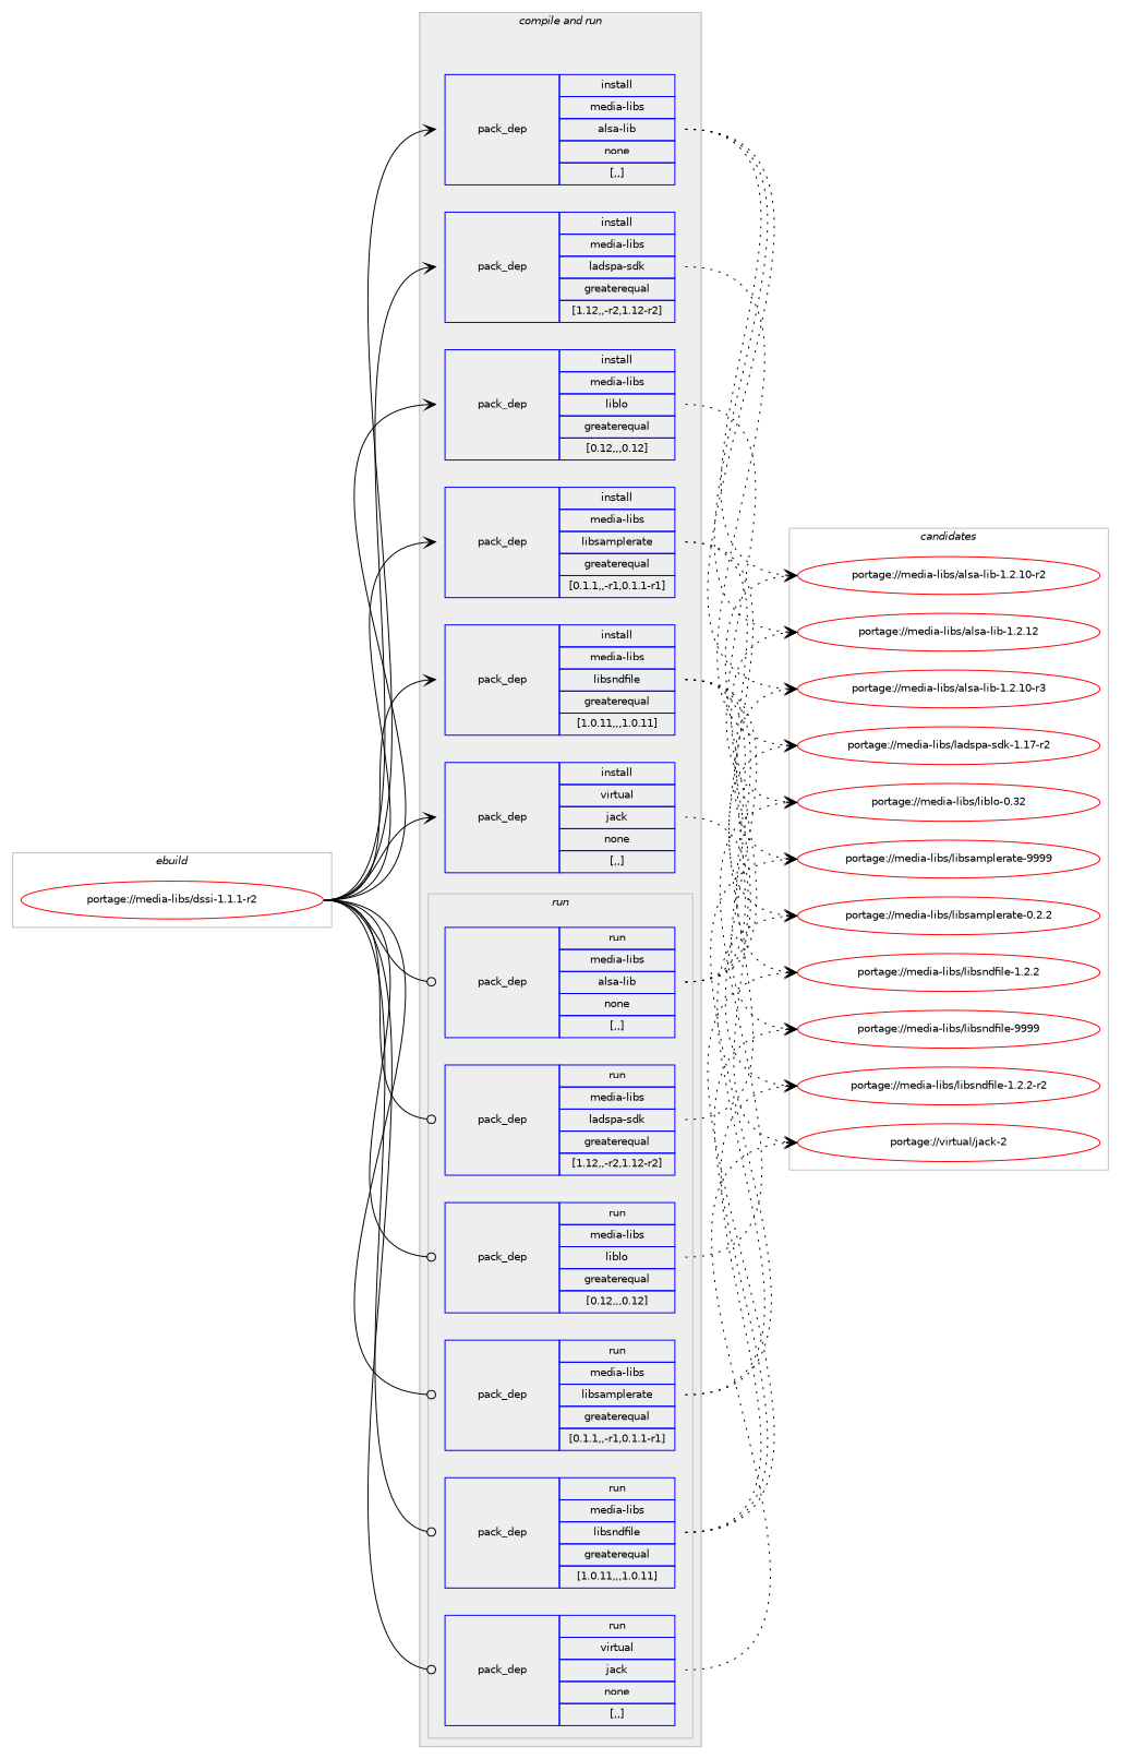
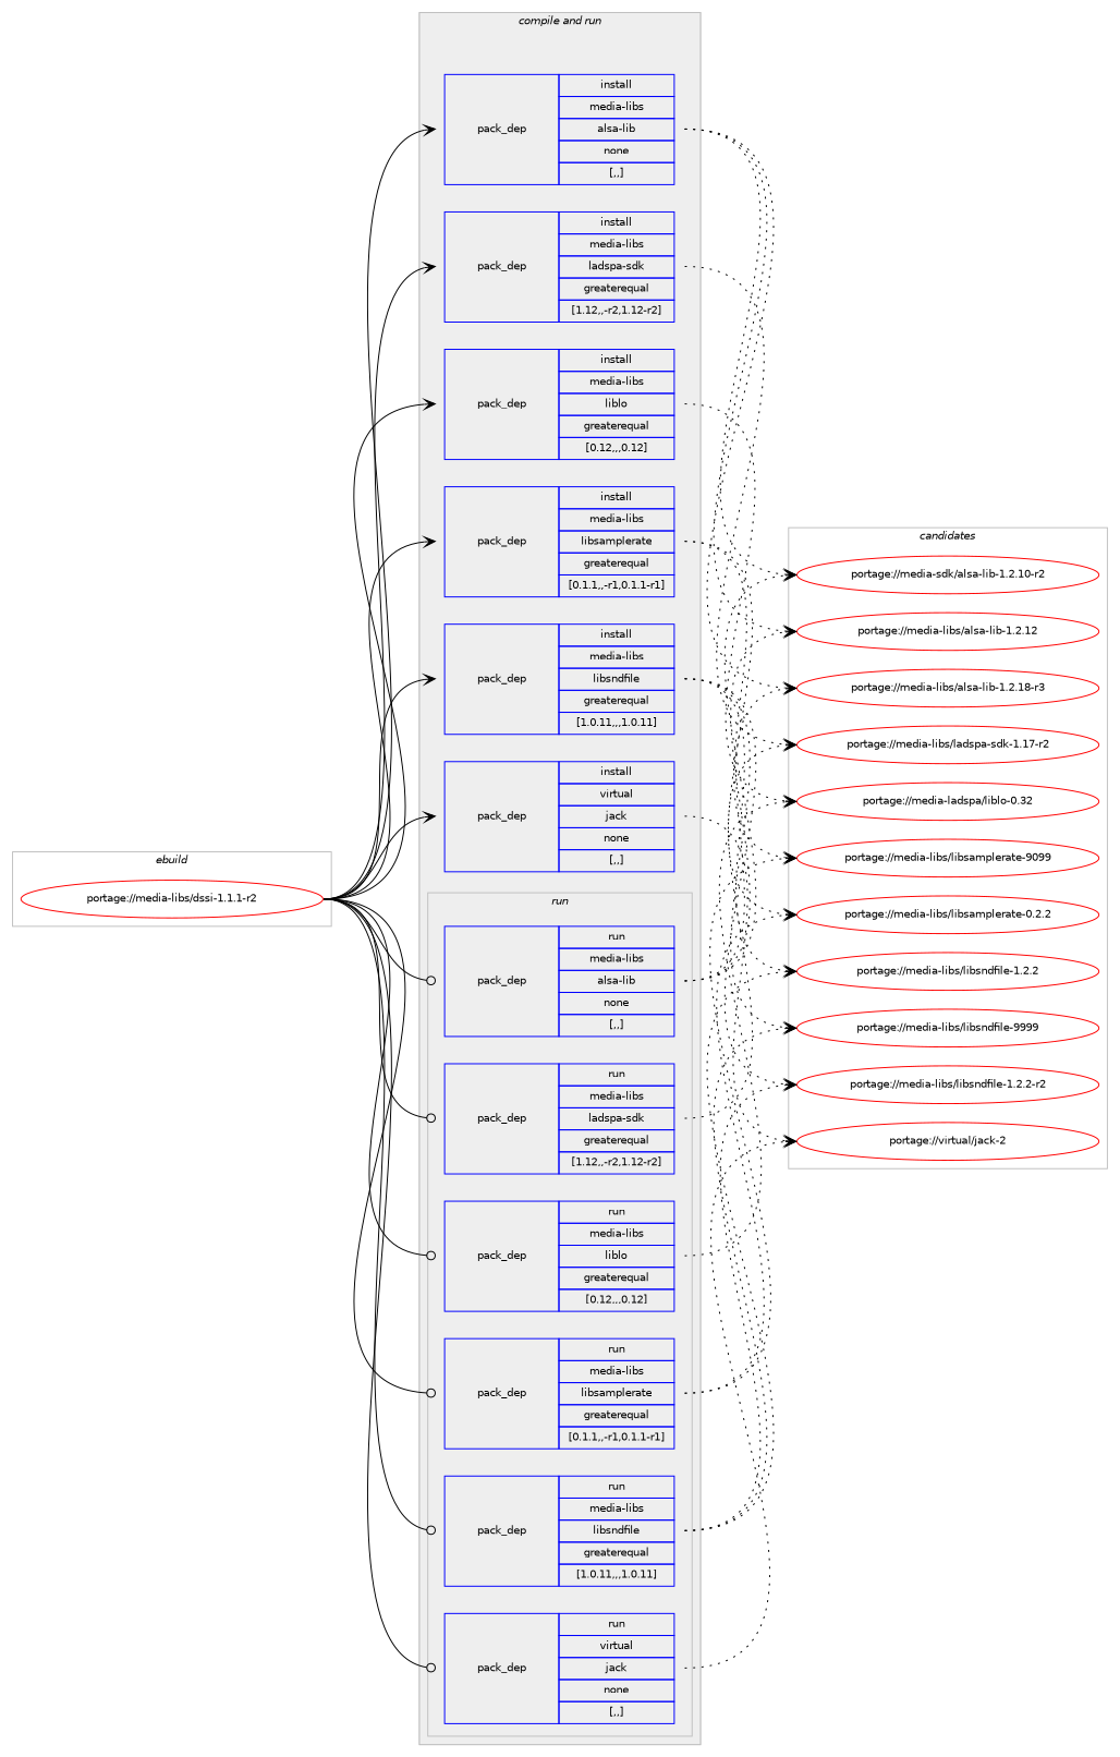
  digraph {
    compound=true
    concentrate=true
    fontname=Helvetica
    fontsize=10
    newrank=true
    rankdir=LR
    ranksep=1.5
    node [color=red fontname=Helvetica fontsize=10]
    edge [arrowhead=vee headport=w style=dotted tailport=e weight=100]
    n1 [label="portage://media-libs/dssi-1.1.1-r2" width=4]
    n2 [color=blue label=<<TABLE BORDER="0" CELLBORDER="1" CELLSPACING="0" CELLPADDING="4" WIDTH="220"><TR><TD ROWSPAN="6" CELLPADDING="30">pack_dep</TD></TR><TR><TD WIDTH="110">install</TD></TR><TR><TD>media-libs</TD></TR><TR><TD>alsa-lib</TD></TR><TR><TD>none</TD></TR><TR><TD>[,,]</TD></TR></TABLE>> shape=none]
    n3 [color=blue label=<<TABLE BORDER="0" CELLBORDER="1" CELLSPACING="0" CELLPADDING="4" WIDTH="220"><TR><TD ROWSPAN="6" CELLPADDING="30">pack_dep</TD></TR><TR><TD WIDTH="110">install</TD></TR><TR><TD>media-libs</TD></TR><TR><TD>ladspa-sdk</TD></TR><TR><TD>greaterequal</TD></TR><TR><TD>[1.12,,-r2,1.12-r2]</TD></TR></TABLE>> shape=none]
    n4 [color=blue label=<<TABLE BORDER="0" CELLBORDER="1" CELLSPACING="0" CELLPADDING="4" WIDTH="220"><TR><TD ROWSPAN="6" CELLPADDING="30">pack_dep</TD></TR><TR><TD WIDTH="110">install</TD></TR><TR><TD>media-libs</TD></TR><TR><TD>liblo</TD></TR><TR><TD>greaterequal</TD></TR><TR><TD>[0.12,,,0.12]</TD></TR></TABLE>> shape=none]
    n5 [color=blue label=<<TABLE BORDER="0" CELLBORDER="1" CELLSPACING="0" CELLPADDING="4" WIDTH="220"><TR><TD ROWSPAN="6" CELLPADDING="30">pack_dep</TD></TR><TR><TD WIDTH="110">install</TD></TR><TR><TD>media-libs</TD></TR><TR><TD>libsamplerate</TD></TR><TR><TD>greaterequal</TD></TR><TR><TD>[0.1.1,,-r1,0.1.1-r1]</TD></TR></TABLE>> shape=none]
    n6 [color=blue label=<<TABLE BORDER="0" CELLBORDER="1" CELLSPACING="0" CELLPADDING="4" WIDTH="220"><TR><TD ROWSPAN="6" CELLPADDING="30">pack_dep</TD></TR><TR><TD WIDTH="110">install</TD></TR><TR><TD>media-libs</TD></TR><TR><TD>libsndfile</TD></TR><TR><TD>greaterequal</TD></TR><TR><TD>[1.0.11,,,1.0.11]</TD></TR></TABLE>> shape=none]
    n7 [color=blue label=<<TABLE BORDER="0" CELLBORDER="1" CELLSPACING="0" CELLPADDING="4" WIDTH="220"><TR><TD ROWSPAN="6" CELLPADDING="30">pack_dep</TD></TR><TR><TD WIDTH="110">install</TD></TR><TR><TD>virtual</TD></TR><TR><TD>jack</TD></TR><TR><TD>none</TD></TR><TR><TD>[,,]</TD></TR></TABLE>> shape=none]
    n8 [color=blue label=<<TABLE BORDER="0" CELLBORDER="1" CELLSPACING="0" CELLPADDING="4" WIDTH="220"><TR><TD ROWSPAN="6" CELLPADDING="30">pack_dep</TD></TR><TR><TD WIDTH="110">run</TD></TR><TR><TD>media-libs</TD></TR><TR><TD>alsa-lib</TD></TR><TR><TD>none</TD></TR><TR><TD>[,,]</TD></TR></TABLE>> shape=none]
    n9 [color=blue label=<<TABLE BORDER="0" CELLBORDER="1" CELLSPACING="0" CELLPADDING="4" WIDTH="220"><TR><TD ROWSPAN="6" CELLPADDING="30">pack_dep</TD></TR><TR><TD WIDTH="110">run</TD></TR><TR><TD>media-libs</TD></TR><TR><TD>ladspa-sdk</TD></TR><TR><TD>greaterequal</TD></TR><TR><TD>[1.12,,-r2,1.12-r2]</TD></TR></TABLE>> shape=none]
    n10 [color=blue label=<<TABLE BORDER="0" CELLBORDER="1" CELLSPACING="0" CELLPADDING="4" WIDTH="220"><TR><TD ROWSPAN="6" CELLPADDING="30">pack_dep</TD></TR><TR><TD WIDTH="110">run</TD></TR><TR><TD>media-libs</TD></TR><TR><TD>liblo</TD></TR><TR><TD>greaterequal</TD></TR><TR><TD>[0.12,,,0.12]</TD></TR></TABLE>> shape=none]
    n11 [color=blue label=<<TABLE BORDER="0" CELLBORDER="1" CELLSPACING="0" CELLPADDING="4" WIDTH="220"><TR><TD ROWSPAN="6" CELLPADDING="30">pack_dep</TD></TR><TR><TD WIDTH="110">run</TD></TR><TR><TD>media-libs</TD></TR><TR><TD>libsamplerate</TD></TR><TR><TD>greaterequal</TD></TR><TR><TD>[0.1.1,,-r1,0.1.1-r1]</TD></TR></TABLE>> shape=none]
    n12 [color=blue label=<<TABLE BORDER="0" CELLBORDER="1" CELLSPACING="0" CELLPADDING="4" WIDTH="220"><TR><TD ROWSPAN="6" CELLPADDING="30">pack_dep</TD></TR><TR><TD WIDTH="110">run</TD></TR><TR><TD>media-libs</TD></TR><TR><TD>libsndfile</TD></TR><TR><TD>greaterequal</TD></TR><TR><TD>[1.0.11,,,1.0.11]</TD></TR></TABLE>> shape=none]
    n13 [color=blue label=<<TABLE BORDER="0" CELLBORDER="1" CELLSPACING="0" CELLPADDING="4" WIDTH="220"><TR><TD ROWSPAN="6" CELLPADDING="30">pack_dep</TD></TR><TR><TD WIDTH="110">run</TD></TR><TR><TD>virtual</TD></TR><TR><TD>jack</TD></TR><TR><TD>none</TD></TR><TR><TD>[,,]</TD></TR></TABLE>> shape=none]
    n14 [label="portage://media-libs/alsa-lib-1.2.12" width=4]
-   n15 [label="portage://media-libs/alsa-lib-1.2.10-r3" width=4]
-   n16 [label="portage://media-libs/alsa-lib-1.2.10-r2" width=4]
+   n15 [label="portage://media-libs/alsa-lib-1.2.18-r3" width=4]
+   n16 [label="portage://media-sdk/alsa-lib-1.2.10-r2" width=4]
    n17 [label="portage://media-libs/ladspa-sdk-1.17-r2" width=4]
-   n18 [label="portage://media-libs/liblo-0.32" width=4]
-   n19 [label="portage://media-libs/libsamplerate-9999" width=4]
+   n18 [label="portage://media-ladspa/liblo-0.32" width=4]
+   n19 [label="portage://media-libs/libsamplerate-9099" width=4]
    n20 [label="portage://media-libs/libsamplerate-0.2.2" width=4]
    n21 [label="portage://media-libs/libsndfile-9999" width=4]
    n22 [label="portage://media-libs/libsndfile-1.2.2-r2" width=4]
    n23 [label="portage://media-libs/libsndfile-1.2.2" width=4]
    n24 [label="portage://virtual/jack-2" width=4]
    subgraph cluster_1 {
      color=gray
      label=<<i>ebuild</i>>
      n1
    }
    subgraph cluster_2 {
      color=gray
      label=<<i>dependencies</i>>
      subgraph cluster_3 {
        color=gray
        fillcolor="#eeeeee"
        label=<<i>compile</i>>
        style=filled
        subgraph sub_4 {
          color=gray
          fillcolor="#eeeeee"
          label=<<i>compile</i>>
          style=filled
          n2
        }
        subgraph sub_5 {
          color=gray
          fillcolor="#eeeeee"
          label=<<i>compile</i>>
          style=filled
          n3
        }
        subgraph sub_6 {
          color=gray
          fillcolor="#eeeeee"
          label=<<i>compile</i>>
          style=filled
          n4
        }
        subgraph sub_7 {
          color=gray
          fillcolor="#eeeeee"
          label=<<i>compile</i>>
          style=filled
          n5
        }
        subgraph sub_8 {
          color=gray
          fillcolor="#eeeeee"
          label=<<i>compile</i>>
          style=filled
          n6
        }
        subgraph sub_9 {
          color=gray
          fillcolor="#eeeeee"
          label=<<i>compile</i>>
          style=filled
          n7
        }
      }
      subgraph cluster_10 {
        color=gray
        fillcolor="#eeeeee"
        label=<<i>compile and run</i>>
        style=filled
      }
      subgraph cluster_11 {
        color=gray
        fillcolor="#eeeeee"
        label=<<i>run</i>>
        style=filled
        subgraph sub_12 {
          color=gray
          fillcolor="#eeeeee"
          label=<<i>run</i>>
          style=filled
          n8
        }
        subgraph sub_13 {
          color=gray
          fillcolor="#eeeeee"
          label=<<i>run</i>>
          style=filled
          n9
        }
        subgraph sub_14 {
          color=gray
          fillcolor="#eeeeee"
          label=<<i>run</i>>
          style=filled
          n10
        }
        subgraph sub_15 {
          color=gray
          fillcolor="#eeeeee"
          label=<<i>run</i>>
          style=filled
          n11
        }
        subgraph sub_16 {
          color=gray
          fillcolor="#eeeeee"
          label=<<i>run</i>>
          style=filled
          n12
        }
        subgraph sub_17 {
          color=gray
          fillcolor="#eeeeee"
          label=<<i>run</i>>
          style=filled
          n13
        }
      }
    }
    subgraph cluster_18 {
      color=gray
      label=<<i>candidates</i>>
      rank=same
      subgraph sub_19 {
        color=black
        label=<<i>candidates</i>>
        nodesep=1
        rank=same
        n14
        n15
        n16
      }
      subgraph sub_20 {
        color=black
        label=<<i>candidates</i>>
        nodesep=1
        rank=same
        n17
      }
      subgraph sub_21 {
        color=black
        label=<<i>candidates</i>>
        nodesep=1
        rank=same
        n18
      }
      subgraph sub_22 {
        color=black
        label=<<i>candidates</i>>
        nodesep=1
        rank=same
        n19
        n20
      }
      subgraph sub_23 {
        color=black
        label=<<i>candidates</i>>
        nodesep=1
        rank=same
        n21
        n22
        n23
      }
      subgraph sub_24 {
        color=black
        label=<<i>candidates</i>>
        nodesep=1
        rank=same
        n24
      }
      subgraph sub_25 {
        color=black
        label=<<i>candidates</i>>
        nodesep=1
        rank=same
        n14
        n15
        n16
      }
      subgraph sub_26 {
        color=black
        label=<<i>candidates</i>>
        nodesep=1
        rank=same
        n17
      }
      subgraph sub_27 {
        color=black
        label=<<i>candidates</i>>
        nodesep=1
        rank=same
        n18
      }
      subgraph sub_28 {
        color=black
        label=<<i>candidates</i>>
        nodesep=1
        rank=same
        n19
        n20
      }
      subgraph sub_29 {
        color=black
        label=<<i>candidates</i>>
        nodesep=1
        rank=same
        n21
        n22
        n23
      }
      subgraph sub_30 {
        color=black
        label=<<i>candidates</i>>
        nodesep=1
        rank=same
        n24
      }
    }
    n1 -> n2 [style=solid weight=20]
    n1 -> n3 [style=solid weight=20]
    n1 -> n4 [style=solid weight=20]
    n1 -> n5 [style=solid weight=20]
    n1 -> n6 [style=solid weight=20]
    n1 -> n7 [style=solid weight=20]
    n1 -> n8 [arrowhead=odot style=solid weight=20]
    n1 -> n9 [arrowhead=odot style=solid weight=20]
    n1 -> n10 [arrowhead=odot style=solid weight=20]
    n1 -> n11 [arrowhead=odot style=solid weight=20]
    n1 -> n12 [arrowhead=odot style=solid weight=20]
    n1 -> n13 [arrowhead=odot style=solid weight=20]
    n2 -> n14
    n2 -> n15
    n2 -> n16
    n3 -> n17
    n4 -> n18
    n5 -> n19
    n5 -> n20
    n6 -> n21
    n6 -> n22
    n6 -> n23
    n7 -> n24
    n8 -> n14
    n8 -> n15
    n8 -> n16
    n9 -> n17
    n10 -> n18
    n11 -> n19
    n11 -> n20
    n12 -> n21
    n12 -> n22
    n12 -> n23
    n13 -> n24
  }
